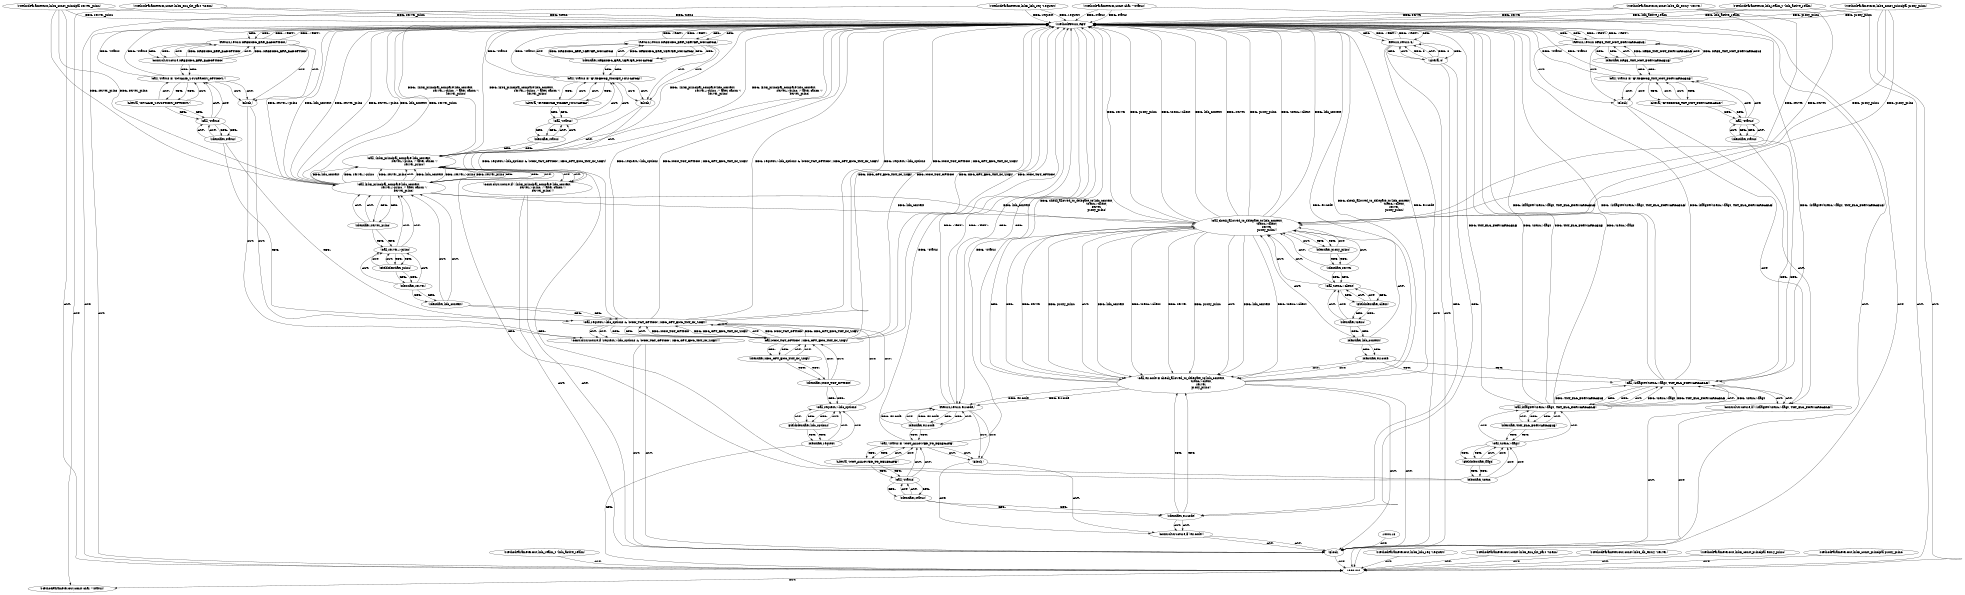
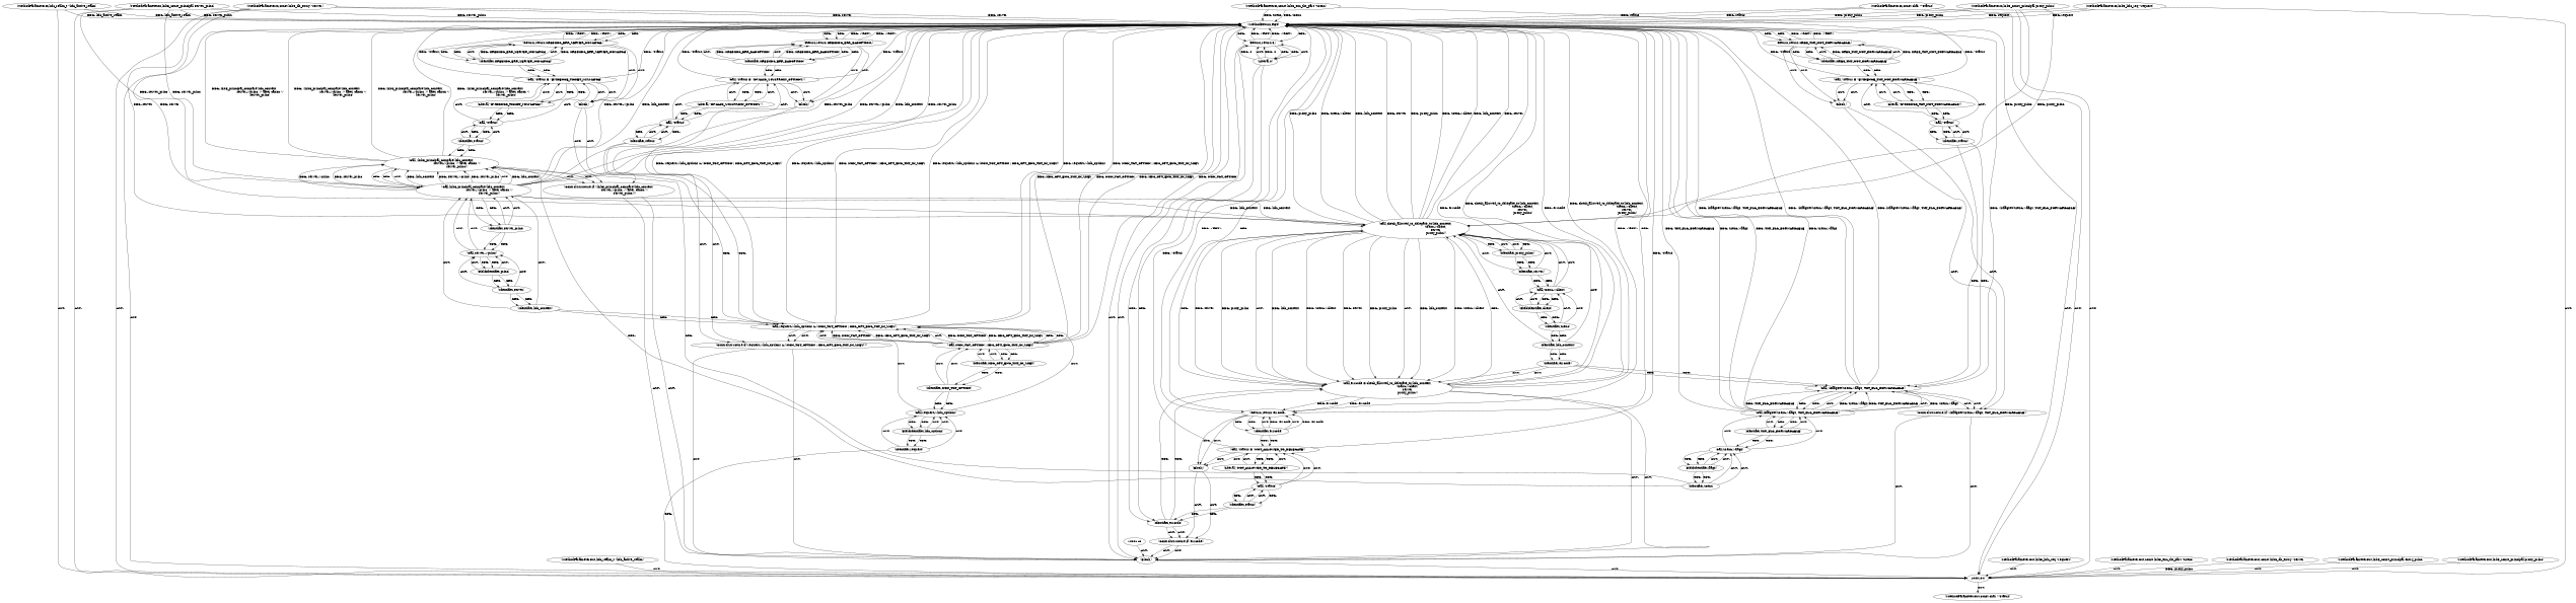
  digraph {
    n1 [label="(MethodReturn,RET)"]
    n2 [label="(Return,return KRB5KDC_ERR_BADOPTION;)"]
    n3 [label="(Return,return KRB5KDC_ERR_SERVER_NOMATCH;)"]
    n4 [label="(Return,return KRB5_TKT_NOT_FORWARDABLE;)"]
    n5 [label="(Return,return errcode;)"]
    n6 [label="(Return,return 5;)"]
    1000104
    n8 [label="(Block,)"]
-   n9 [label="(ControlStructure,KRB5KDC_ERR_BADOPTION)"]
+   n9 [label="(Identifier,KRB5KDC_ERR_BADOPTION)"]
    n10 [label="(Block,)"]
    n11 [label="(Identifier,KRB5KDC_ERR_SERVER_NOMATCH)"]
    n12 [label="(Block,)"]
    n13 [label="(Identifier,KRB5_TKT_NOT_FORWARDABLE)"]
    n14 [label="(Block,)"]
    n15 [label="(Identifier,errcode)"]
    n16 [label="(Block,)"]
    n17 [label="(Literal,0)"]
    n18 [label="(MethodParameterOut,const char **status)"]
    n19 [label="(MethodParameterIn,kdc_realm_t *kdc_active_realm)"]
    n20 [label="(MethodParameterOut,kdc_realm_t *kdc_active_realm)"]
    n21 [label="(FieldIdentifier,kdc_options)"]
    n22 [label="(Call,request->kdc_options)"]
    n23 [label="(Identifier,request)"]
    n24 [label="(Call,request->kdc_options & (NON_TGT_OPTION | KDC_OPT_ENC_TKT_IN_SKEY))"]
    n25 [label="(Call,NON_TGT_OPTION | KDC_OPT_ENC_TKT_IN_SKEY)"]
    n26 [label="(Identifier,KDC_OPT_ENC_TKT_IN_SKEY)"]
    n27 [label="(Identifier,NON_TGT_OPTION)"]
    n28 [label="(ControlStructure,if (request->kdc_options & (NON_TGT_OPTION | KDC_OPT_ENC_TKT_IN_SKEY)))"]
    n29 [label="(Literal,\"INVALID_S4U2PROXY_OPTIONS\")"]
    n30 [label="(Call,*status = \"INVALID_S4U2PROXY_OPTIONS\")"]
    n31 [label="(Call,*status)"]
    n32 [label="(Identifier,status)"]
    n33 [label="(MethodParameterIn,krb5_kdc_req *request)"]
    n34 [label="(MethodParameterOut,krb5_kdc_req *request)"]
    n35 [label="(Call,krb5_principal_compare(kdc_context,\n                                 server->princ, /* after canon */\n                                 server_princ))"]
    n36 [label="(Call,!krb5_principal_compare(kdc_context,\n                                 server->princ, /* after canon */\n                                 server_princ))"]
    n37 [label="(Identifier,server_princ)"]
    n38 [label="(Call,check_allowed_to_delegate_to(kdc_context,\n                                           t2enc->client,\n                                           server,\n                                           proxy_princ))"]
    n39 [label="(ControlStructure,if (!krb5_principal_compare(kdc_context,\n                                 server->princ, /* after canon */\n                                 server_princ)))"]
    n40 [label="(Call,server->princ)"]
    n41 [label="(Call,errcode = check_allowed_to_delegate_to(kdc_context,\n                                           t2enc->client,\n                                           server,\n                                           proxy_princ))"]
    n42 [label="(Identifier,proxy_princ)"]
    n43 [label="(Identifier,kdc_context)"]
    n44 [label="(FieldIdentifier,princ)"]
    n45 [label="(Identifier,server)"]
    n46 [label="(Literal,\"EVIDENCE_TICKET_MISMATCH\")"]
    n47 [label="(Call,*status = \"EVIDENCE_TICKET_MISMATCH\")"]
    n48 [label="(Call,*status)"]
    n49 [label="(Identifier,status)"]
    n50 [label="(Call,t2enc->flags)"]
    n51 [label="(FieldIdentifier,flags)"]
    n52 [label="(Call,isflagset(t2enc->flags, TKT_FLG_FORWARDABLE))"]
    n53 [label="(Identifier,t2enc)"]
    n54 [label="(Identifier,TKT_FLG_FORWARDABLE)"]
    n55 [label="(Call,!isflagset(t2enc->flags, TKT_FLG_FORWARDABLE))"]
    n56 [label="(ControlStructure,if (!isflagset(t2enc->flags, TKT_FLG_FORWARDABLE)))"]
    n57 [label="(MethodParameterIn,const krb5_enc_tkt_part *t2enc)"]
    n58 [label="(MethodParameterOut,const krb5_enc_tkt_part *t2enc)"]
    n59 [label="(Literal,\"EVIDENCE_TKT_NOT_FORWARDABLE\")"]
    n60 [label="(Call,*status = \"EVIDENCE_TKT_NOT_FORWARDABLE\")"]
    n61 [label="(Call,*status)"]
    n62 [label="(Identifier,status)"]
    n63 [label="(Identifier,server)"]
    n64 [label="(Identifier,errcode)"]
    n65 [label="(Identifier,kdc_context)"]
    n66 [label="(Call,t2enc->client)"]
    n67 [label="(FieldIdentifier,client)"]
    n68 [label="(Identifier,t2enc)"]
    n69 [label="(ControlStructure,if (errcode))"]
    n70 [label="(Identifier,errcode)"]
    n71 [label="(MethodParameterIn,const krb5_db_entry *server)"]
    n72 [label="(MethodParameterOut,const krb5_db_entry *server)"]
    n73 [label="(Literal,\"NOT_ALLOWED_TO_DELEGATE\")"]
    n74 [label="(Call,*status = \"NOT_ALLOWED_TO_DELEGATE\")"]
    n75 [label="(Call,*status)"]
    n76 [label="(Identifier,status)"]
    n77 [label="(MethodParameterIn,krb5_const_principal server_princ)"]
    n78 [label="(MethodParameterOut,krb5_const_principal entry_princ)"]
    n79 [label="(MethodParameterIn,krb5_const_principal proxy_princ)"]
    n80 [label="(MethodParameterOut,krb5_const_principal proxy_princ)"]
    n81 [label="(MethodParameterIn,const char **status)"]
    1000113
    n1 -> n2 [label="CFG: "]
    n1 -> n2 [label="CFG: "]
    n1 -> n3 [label="CFG: "]
    n1 -> n3 [label="CFG: "]
    n1 -> n4 [label="CFG: "]
    n1 -> n4 [label="CFG: "]
    n1 -> n5 [label="CFG: "]
    n1 -> n5 [label="CFG: "]
    n1 -> n6 [label="CFG: "]
    n1 -> n6 [label="CFG: "]
    n1 -> 1000104 [label="AST: "]
    n2 -> n1 [label="DDG: <RET>"]
    n2 -> n1 [label="DDG: <RET>"]
    n2 -> n8 [label="AST: "]
    n2 -> n8 [label="AST: "]
    n2 -> n9 [label="CFG: "]
    n2 -> n9 [label="CFG: "]
    n3 -> n1 [label="DDG: <RET>"]
    n3 -> n1 [label="DDG: <RET>"]
    n3 -> n10 [label="AST: "]
    n3 -> n10 [label="AST: "]
    n3 -> n11 [label="CFG: "]
    n3 -> n11 [label="CFG: "]
    n4 -> n1 [label="DDG: <RET>"]
    n4 -> n1 [label="DDG: <RET>"]
    n4 -> n12 [label="AST: "]
    n4 -> n12 [label="AST: "]
    n4 -> n13 [label="CFG: "]
    n4 -> n13 [label="CFG: "]
    n5 -> n1 [label="DDG: <RET>"]
    n5 -> n1 [label="DDG: <RET>"]
    n5 -> n14 [label="AST: "]
    n5 -> n14 [label="AST: "]
    n5 -> n15 [label="CFG: "]
    n5 -> n15 [label="CFG: "]
    n6 -> n1 [label="DDG: <RET>"]
    n6 -> n1 [label="DDG: <RET>"]
    n6 -> n16 [label="AST: "]
    n6 -> n16 [label="AST: "]
    n6 -> n17 [label="CFG: "]
    n6 -> n17 [label="CFG: "]
    1000104 -> n18 [label="AST: "]
    n8 -> n28 [label="AST: "]
    n8 -> n28 [label="AST: "]
    n9 -> n2 [label="AST: "]
    n9 -> n2 [label="DDG: KRB5KDC_ERR_BADOPTION"]
    n9 -> n2 [label="AST: "]
    n9 -> n2 [label="DDG: KRB5KDC_ERR_BADOPTION"]
    n9 -> n30 [label="CFG: "]
    n9 -> n30 [label="CFG: "]
    n10 -> n39 [label="AST: "]
    n10 -> n39 [label="AST: "]
    n11 -> n3 [label="AST: "]
    n11 -> n3 [label="DDG: KRB5KDC_ERR_SERVER_NOMATCH"]
    n11 -> n3 [label="AST: "]
    n11 -> n3 [label="DDG: KRB5KDC_ERR_SERVER_NOMATCH"]
    n11 -> n47 [label="CFG: "]
    n11 -> n47 [label="CFG: "]
    n12 -> n56 [label="AST: "]
    n12 -> n56 [label="AST: "]
    n13 -> n4 [label="AST: "]
    n13 -> n4 [label="DDG: KRB5_TKT_NOT_FORWARDABLE"]
    n13 -> n4 [label="AST: "]
    n13 -> n4 [label="DDG: KRB5_TKT_NOT_FORWARDABLE"]
    n13 -> n60 [label="CFG: "]
    n13 -> n60 [label="CFG: "]
    n14 -> n69 [label="AST: "]
    n14 -> n69 [label="AST: "]
    n15 -> n5 [label="AST: "]
    n15 -> n5 [label="DDG: errcode"]
    n15 -> n5 [label="AST: "]
    n15 -> n5 [label="DDG: errcode"]
    n15 -> n74 [label="CFG: "]
    n15 -> n74 [label="CFG: "]
    n16 -> 1000104 [label="AST: "]
    n17 -> n6 [label="AST: "]
    n17 -> n6 [label="DDG: 0"]
    n17 -> n6 [label="AST: "]
    n17 -> n6 [label="DDG: 0"]
    n17 -> n70 [label="CFG: "]
    n17 -> n70 [label="CFG: "]
    n19 -> n1 [label="DDG: kdc_active_realm"]
    n19 -> n1 [label="DDG: kdc_active_realm"]
    n19 -> 1000104 [label="AST: "]
    n20 -> 1000104 [label="AST: "]
    n21 -> n22 [label="AST: "]
    n21 -> n22 [label="AST: "]
    n21 -> n23 [label="CFG: "]
    n21 -> n23 [label="CFG: "]
    n22 -> n21 [label="CFG: "]
    n22 -> n21 [label="CFG: "]
    n22 -> n24 [label="AST: "]
    n22 -> n24 [label="AST: "]
    n23 -> 1000104 [label="CFG: "]
    n23 -> n22 [label="AST: "]
    n23 -> n22 [label="AST: "]
    n24 -> n1 [label="DDG: NON_TGT_OPTION | KDC_OPT_ENC_TKT_IN_SKEY"]
    n24 -> n1 [label="DDG: request->kdc_options & (NON_TGT_OPTION | KDC_OPT_ENC_TKT_IN_SKEY)"]
    n24 -> n1 [label="DDG: request->kdc_options"]
    n24 -> n1 [label="DDG: NON_TGT_OPTION | KDC_OPT_ENC_TKT_IN_SKEY"]
    n24 -> n1 [label="DDG: request->kdc_options & (NON_TGT_OPTION | KDC_OPT_ENC_TKT_IN_SKEY)"]
    n24 -> n1 [label="DDG: request->kdc_options"]
    n24 -> n25 [label="CFG: "]
    n24 -> n25 [label="CFG: "]
    n24 -> n28 [label="AST: "]
    n24 -> n28 [label="AST: "]
    n25 -> n1 [label="DDG: KDC_OPT_ENC_TKT_IN_SKEY"]
    n25 -> n1 [label="DDG: NON_TGT_OPTION"]
    n25 -> n1 [label="DDG: KDC_OPT_ENC_TKT_IN_SKEY"]
    n25 -> n1 [label="DDG: NON_TGT_OPTION"]
    n25 -> n24 [label="AST: "]
    n25 -> n24 [label="DDG: NON_TGT_OPTION"]
    n25 -> n24 [label="DDG: KDC_OPT_ENC_TKT_IN_SKEY"]
    n25 -> n24 [label="AST: "]
    n25 -> n24 [label="DDG: NON_TGT_OPTION"]
    n25 -> n24 [label="DDG: KDC_OPT_ENC_TKT_IN_SKEY"]
    n25 -> n26 [label="CFG: "]
    n25 -> n26 [label="CFG: "]
    n26 -> n25 [label="AST: "]
    n26 -> n25 [label="AST: "]
    n26 -> n27 [label="CFG: "]
    n26 -> n27 [label="CFG: "]
    n27 -> n22 [label="CFG: "]
    n27 -> n22 [label="CFG: "]
    n27 -> n25 [label="AST: "]
    n27 -> n25 [label="AST: "]
    n28 -> n16 [label="AST: "]
    n28 -> n16 [label="AST: "]
    n29 -> n30 [label="AST: "]
    n29 -> n30 [label="AST: "]
    n29 -> n31 [label="CFG: "]
    n29 -> n31 [label="CFG: "]
    n30 -> n1 [label="DDG: *status"]
    n30 -> n1 [label="DDG: *status"]
    n30 -> n8 [label="AST: "]
    n30 -> n8 [label="AST: "]
    n30 -> n29 [label="CFG: "]
    n30 -> n29 [label="CFG: "]
    n31 -> n30 [label="AST: "]
    n31 -> n30 [label="AST: "]
    n31 -> n32 [label="CFG: "]
    n31 -> n32 [label="CFG: "]
    n32 -> n24 [label="CFG: "]
    n32 -> n24 [label="CFG: "]
    n32 -> n31 [label="AST: "]
    n32 -> n31 [label="AST: "]
    n33 -> n1 [label="DDG: request"]
    n33 -> n1 [label="DDG: request"]
    n33 -> 1000104 [label="AST: "]
    n34 -> 1000104 [label="AST: "]
    n35 -> n1 [label="DDG: server->princ"]
    n35 -> n1 [label="DDG: kdc_context"]
    n35 -> n1 [label="DDG: server_princ"]
    n35 -> n1 [label="DDG: server->princ"]
    n35 -> n1 [label="DDG: kdc_context"]
    n35 -> n1 [label="DDG: server_princ"]
    n35 -> n36 [label="AST: "]
    n35 -> n36 [label="DDG: kdc_context"]
    n35 -> n36 [label="DDG: server->princ"]
    n35 -> n36 [label="DDG: server_princ"]
    n35 -> n36 [label="AST: "]
    n35 -> n36 [label="DDG: kdc_context"]
    n35 -> n36 [label="DDG: server->princ"]
    n35 -> n36 [label="DDG: server_princ"]
    n35 -> n37 [label="CFG: "]
    n35 -> n37 [label="CFG: "]
    n35 -> n38 [label="DDG: kdc_context"]
    n35 -> n38 [label="DDG: kdc_context"]
    n36 -> n1 [label="DDG: !krb5_principal_compare(kdc_context,\n                                 server->princ, /* after canon */\n                                 server_princ)"]
    n36 -> n1 [label="DDG: krb5_principal_compare(kdc_context,\n                                 server->princ, /* after canon */\n                                 server_princ)"]
    n36 -> n1 [label="DDG: !krb5_principal_compare(kdc_context,\n                                 server->princ, /* after canon */\n                                 server_princ)"]
    n36 -> n1 [label="DDG: krb5_principal_compare(kdc_context,\n                                 server->princ, /* after canon */\n                                 server_princ)"]
    n36 -> n35 [label="CFG: "]
    n36 -> n35 [label="CFG: "]
    n36 -> n39 [label="AST: "]
    n36 -> n39 [label="AST: "]
    n37 -> n35 [label="AST: "]
    n37 -> n35 [label="AST: "]
    n37 -> n40 [label="CFG: "]
    n37 -> n40 [label="CFG: "]
    n38 -> n1 [label="DDG: proxy_princ"]
    n38 -> n1 [label="DDG: t2enc->client"]
    n38 -> n1 [label="DDG: kdc_context"]
    n38 -> n1 [label="DDG: server"]
    n38 -> n1 [label="DDG: proxy_princ"]
    n38 -> n1 [label="DDG: t2enc->client"]
    n38 -> n1 [label="DDG: kdc_context"]
    n38 -> n1 [label="DDG: server"]
    n38 -> n41 [label="AST: "]
    n38 -> n41 [label="DDG: kdc_context"]
    n38 -> n41 [label="DDG: t2enc->client"]
    n38 -> n41 [label="DDG: server"]
    n38 -> n41 [label="DDG: proxy_princ"]
    n38 -> n41 [label="AST: "]
    n38 -> n41 [label="DDG: kdc_context"]
    n38 -> n41 [label="DDG: t2enc->client"]
    n38 -> n41 [label="DDG: server"]
    n38 -> n41 [label="DDG: proxy_princ"]
    n38 -> n42 [label="CFG: "]
    n38 -> n42 [label="CFG: "]
    n39 -> n16 [label="AST: "]
    n39 -> n16 [label="AST: "]
    n40 -> n35 [label="AST: "]
    n40 -> n35 [label="AST: "]
    n40 -> n44 [label="CFG: "]
    n40 -> n44 [label="CFG: "]
    n41 -> n1 [label="DDG: errcode"]
    n41 -> n1 [label="DDG: check_allowed_to_delegate_to(kdc_context,\n                                           t2enc->client,\n                                           server,\n                                           proxy_princ)"]
    n41 -> n1 [label="DDG: errcode"]
    n41 -> n1 [label="DDG: check_allowed_to_delegate_to(kdc_context,\n                                           t2enc->client,\n                                           server,\n                                           proxy_princ)"]
    n41 -> n5 [label="DDG: errcode"]
    n41 -> n5 [label="DDG: errcode"]
    n41 -> n16 [label="AST: "]
    n41 -> n16 [label="AST: "]
    n41 -> n38 [label="CFG: "]
    n41 -> n38 [label="CFG: "]
    n42 -> n38 [label="AST: "]
    n42 -> n38 [label="AST: "]
    n42 -> n63 [label="CFG: "]
    n42 -> n63 [label="CFG: "]
    n43 -> n24 [label="CFG: "]
    n43 -> n24 [label="CFG: "]
    n43 -> n35 [label="AST: "]
    n43 -> n35 [label="AST: "]
    n44 -> n40 [label="AST: "]
    n44 -> n40 [label="AST: "]
    n44 -> n45 [label="CFG: "]
    n44 -> n45 [label="CFG: "]
    n45 -> n40 [label="AST: "]
    n45 -> n40 [label="AST: "]
    n45 -> n43 [label="CFG: "]
    n45 -> n43 [label="CFG: "]
    n46 -> n47 [label="AST: "]
    n46 -> n47 [label="AST: "]
    n46 -> n48 [label="CFG: "]
    n46 -> n48 [label="CFG: "]
    n47 -> n1 [label="DDG: *status"]
    n47 -> n1 [label="DDG: *status"]
    n47 -> n10 [label="AST: "]
    n47 -> n10 [label="AST: "]
    n47 -> n46 [label="CFG: "]
    n47 -> n46 [label="CFG: "]
    n48 -> n47 [label="AST: "]
    n48 -> n47 [label="AST: "]
    n48 -> n49 [label="CFG: "]
    n48 -> n49 [label="CFG: "]
    n49 -> n36 [label="CFG: "]
    n49 -> n36 [label="CFG: "]
    n49 -> n48 [label="AST: "]
    n49 -> n48 [label="AST: "]
    n50 -> n51 [label="CFG: "]
    n50 -> n51 [label="CFG: "]
    n50 -> n52 [label="AST: "]
    n50 -> n52 [label="AST: "]
    n51 -> n50 [label="AST: "]
    n51 -> n50 [label="AST: "]
    n51 -> n53 [label="CFG: "]
    n51 -> n53 [label="CFG: "]
    n52 -> n1 [label="DDG: TKT_FLG_FORWARDABLE"]
    n52 -> n1 [label="DDG: t2enc->flags"]
    n52 -> n1 [label="DDG: TKT_FLG_FORWARDABLE"]
    n52 -> n1 [label="DDG: t2enc->flags"]
    n52 -> n54 [label="CFG: "]
    n52 -> n54 [label="CFG: "]
    n52 -> n55 [label="AST: "]
    n52 -> n55 [label="DDG: t2enc->flags"]
    n52 -> n55 [label="DDG: TKT_FLG_FORWARDABLE"]
    n52 -> n55 [label="AST: "]
    n52 -> n55 [label="DDG: t2enc->flags"]
    n52 -> n55 [label="DDG: TKT_FLG_FORWARDABLE"]
    n53 -> n36 [label="CFG: "]
    n53 -> n36 [label="CFG: "]
    n53 -> n50 [label="AST: "]
    n53 -> n50 [label="AST: "]
    n54 -> n50 [label="CFG: "]
    n54 -> n50 [label="CFG: "]
    n54 -> n52 [label="AST: "]
    n54 -> n52 [label="AST: "]
    n55 -> n1 [label="DDG: !isflagset(t2enc->flags, TKT_FLG_FORWARDABLE)"]
    n55 -> n1 [label="DDG: isflagset(t2enc->flags, TKT_FLG_FORWARDABLE)"]
    n55 -> n1 [label="DDG: !isflagset(t2enc->flags, TKT_FLG_FORWARDABLE)"]
    n55 -> n1 [label="DDG: isflagset(t2enc->flags, TKT_FLG_FORWARDABLE)"]
    n55 -> n52 [label="CFG: "]
    n55 -> n52 [label="CFG: "]
    n55 -> n56 [label="AST: "]
    n55 -> n56 [label="AST: "]
    n56 -> n16 [label="AST: "]
    n56 -> n16 [label="AST: "]
    n57 -> n1 [label="DDG: t2enc"]
    n57 -> n1 [label="DDG: t2enc"]
-   n57 -> n18 [label="AST: "]
+   n57 -> 1000104 [label="AST: "]
    n58 -> 1000104 [label="AST: "]
    n59 -> n60 [label="AST: "]
    n59 -> n60 [label="AST: "]
    n59 -> n61 [label="CFG: "]
    n59 -> n61 [label="CFG: "]
    n60 -> n1 [label="DDG: *status"]
    n60 -> n1 [label="DDG: *status"]
    n60 -> n12 [label="AST: "]
    n60 -> n12 [label="AST: "]
    n60 -> n59 [label="CFG: "]
    n60 -> n59 [label="CFG: "]
    n61 -> n60 [label="AST: "]
    n61 -> n60 [label="AST: "]
    n61 -> n62 [label="CFG: "]
    n61 -> n62 [label="CFG: "]
    n62 -> n55 [label="CFG: "]
    n62 -> n55 [label="CFG: "]
    n62 -> n61 [label="AST: "]
    n62 -> n61 [label="AST: "]
    n63 -> n38 [label="AST: "]
    n63 -> n38 [label="AST: "]
    n63 -> n66 [label="CFG: "]
    n63 -> n66 [label="CFG: "]
    n64 -> n41 [label="AST: "]
    n64 -> n41 [label="AST: "]
    n64 -> n55 [label="CFG: "]
    n64 -> n55 [label="CFG: "]
    n65 -> n38 [label="AST: "]
    n65 -> n38 [label="AST: "]
    n65 -> n64 [label="CFG: "]
    n65 -> n64 [label="CFG: "]
    n66 -> n38 [label="AST: "]
    n66 -> n38 [label="AST: "]
    n66 -> n67 [label="CFG: "]
    n66 -> n67 [label="CFG: "]
    n67 -> n66 [label="AST: "]
    n67 -> n66 [label="AST: "]
    n67 -> n68 [label="CFG: "]
    n67 -> n68 [label="CFG: "]
    n68 -> n65 [label="CFG: "]
    n68 -> n65 [label="CFG: "]
    n68 -> n66 [label="AST: "]
    n68 -> n66 [label="AST: "]
    n69 -> n16 [label="AST: "]
    n69 -> n16 [label="AST: "]
    n70 -> n41 [label="CFG: "]
    n70 -> n41 [label="CFG: "]
    n70 -> n69 [label="AST: "]
    n70 -> n69 [label="AST: "]
    n71 -> n1 [label="DDG: server"]
    n71 -> n1 [label="DDG: server"]
    n71 -> 1000104 [label="AST: "]
    n71 -> n38 [label="DDG: server"]
    n71 -> n38 [label="DDG: server"]
-   n72 -> 1000104 [label="AST: "]
+   n72 -> 1000104 [label="DDG: proxy_princ"]
    n73 -> n74 [label="AST: "]
    n73 -> n74 [label="AST: "]
    n73 -> n75 [label="CFG: "]
    n73 -> n75 [label="CFG: "]
    n74 -> n1 [label="DDG: *status"]
    n74 -> n1 [label="DDG: *status"]
    n74 -> n14 [label="AST: "]
    n74 -> n14 [label="AST: "]
    n74 -> n73 [label="CFG: "]
    n74 -> n73 [label="CFG: "]
    n75 -> n74 [label="AST: "]
    n75 -> n74 [label="AST: "]
    n75 -> n76 [label="CFG: "]
    n75 -> n76 [label="CFG: "]
    n76 -> n70 [label="CFG: "]
    n76 -> n70 [label="CFG: "]
    n76 -> n75 [label="AST: "]
    n76 -> n75 [label="AST: "]
    n77 -> n1 [label="DDG: server_princ"]
    n77 -> n1 [label="DDG: server_princ"]
    n77 -> 1000104 [label="AST: "]
    n77 -> n35 [label="DDG: server_princ"]
    n77 -> n35 [label="DDG: server_princ"]
    n78 -> 1000104 [label="AST: "]
    n79 -> n1 [label="DDG: proxy_princ"]
    n79 -> n1 [label="DDG: proxy_princ"]
    n79 -> 1000104 [label="AST: "]
    n79 -> n38 [label="DDG: proxy_princ"]
    n79 -> n38 [label="DDG: proxy_princ"]
    n80 -> 1000104 [label="AST: "]
    n81 -> n1 [label="DDG: status"]
    n81 -> n1 [label="DDG: status"]
    n81 -> 1000104 [label="AST: "]
    1000113 -> n16 [label="AST: "]
  }
